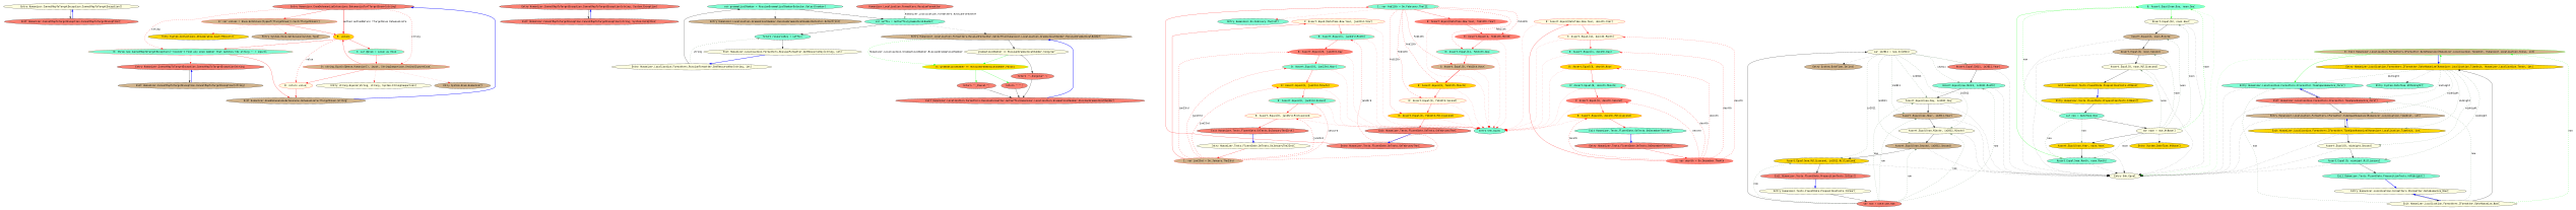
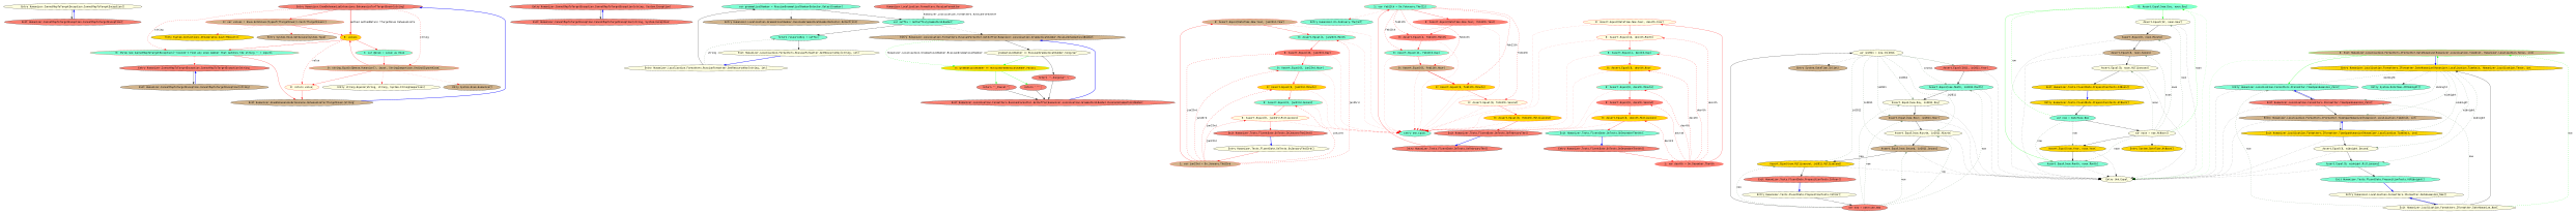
  digraph {
    fontname="JetBrains Mono"
    node [cluster="Humanizer.Tests.FluentDate.PrepositionTests.InYear()" file="PrepositionTests.cs" fillcolor=salmon fontname="JetBrains Mono" span="36-36" style=filled]
    edge [fontname="JetBrains Mono" style=solid color=red]
    n1 [cluster="Humanizer.CannotMapToTargetException.CannotMapToTargetException()" file="EnumDehumanizeExtensions.cs" fillcolor=lightyellow label="Entry Humanizer.CannotMapToTargetException.CannotMapToTargetException()"]
    n2 [cluster="Humanizer.CannotMapToTargetException.CannotMapToTargetException()" file="EnumDehumanizeExtensions.cs" label="Exit Humanizer.CannotMapToTargetException.CannotMapToTargetException()"]
    n3 [cluster="Humanizer.EnumDehumanizeExtensions.DehumanizeTo<TTargetEnum>(string)" file="EnumDehumanizeExtensions.cs" label="Entry Humanizer.EnumDehumanizeExtensions.DehumanizeTo<TTargetEnum>(string)" span="15-15"]
    n4 [cluster="Humanizer.EnumDehumanizeExtensions.DehumanizeTo<TTargetEnum>(string)" color=red community=0 file="EnumDehumanizeExtensions.cs" fillcolor=tan label="0: var values = Enum.GetValues(typeof(TTargetEnum)).Cast<TTargetEnum>()" span="18-18"]
    n5 [cluster="Humanizer.EnumDehumanizeExtensions.DehumanizeTo<TTargetEnum>(string)" color=red community=0 file="EnumDehumanizeExtensions.cs" fillcolor=tan label="0: string.Equals(@enum.Humanize(), input, StringComparison.OrdinalIgnoreCase)" span="23-23"]
    n6 [cluster="Humanizer.EnumDehumanizeExtensions.DehumanizeTo<TTargetEnum>(string)" color=red community=0 file="EnumDehumanizeExtensions.cs" fillcolor=aquamarine label="0: throw new CannotMapToTargetException(''Couldn't find any enum member that matches the string '' + input);" span="27-27"]
    n7 [cluster="Humanizer.EnumDehumanizeExtensions.DehumanizeTo<TTargetEnum>(string)" color=red community=0 file="EnumDehumanizeExtensions.cs" fillcolor=gold label="0: values" span="20-20"]
    n8 [cluster="System.Enum.GetValues(System.Type)" file="EnumDehumanizeExtensions.cs" fillcolor=tan label="Entry System.Enum.GetValues(System.Type)" span="0-0"]
    n9 [cluster="System.Collections.IEnumerable.Cast<TResult>()" file="EnumDehumanizeExtensions.cs" fillcolor=gold label="Entry System.Collections.IEnumerable.Cast<TResult>()" span="0-0"]
    n10 [cluster="Humanizer.EnumDehumanizeExtensions.DehumanizeTo<TTargetEnum>(string)" color=red community=0 file="EnumDehumanizeExtensions.cs" fillcolor=lightyellow label="0: return value;" span="24-24"]
    n11 [cluster="System.Enum.Humanize()" file="EnumDehumanizeExtensions.cs" fillcolor=tan label="Entry System.Enum.Humanize()" span="15-15"]
    n12 [cluster="string.Equals(string, string, System.StringComparison)" file="EnumDehumanizeExtensions.cs" fillcolor=lightyellow label="Entry string.Equals(string, string, System.StringComparison)" span="0-0"]
    n13 [cluster="Humanizer.EnumDehumanizeExtensions.DehumanizeTo<TTargetEnum>(string)" file="EnumDehumanizeExtensions.cs" fillcolor=tan label="Exit Humanizer.EnumDehumanizeExtensions.DehumanizeTo<TTargetEnum>(string)" span="15-15"]
    n14 [cluster="Humanizer.CannotMapToTargetException.CannotMapToTargetException(string)" file="EnumDehumanizeExtensions.cs" label="Entry Humanizer.CannotMapToTargetException.CannotMapToTargetException(string)" span="40-40"]
    n15 [cluster="Humanizer.EnumDehumanizeExtensions.DehumanizeTo<TTargetEnum>(string)" color=red community=0 file="EnumDehumanizeExtensions.cs" fillcolor=aquamarine label="0: var @enum = value as Enum" span="22-22"]
    n16 [cluster="Humanizer.CannotMapToTargetException.CannotMapToTargetException(string)" file="EnumDehumanizeExtensions.cs" fillcolor=tan label="Exit Humanizer.CannotMapToTargetException.CannotMapToTargetException(string)" span="40-40"]
    n17 [cluster="Humanizer.CannotMapToTargetException.CannotMapToTargetException(string, System.Exception)" file="EnumDehumanizeExtensions.cs" label="Entry Humanizer.CannotMapToTargetException.CannotMapToTargetException(string, System.Exception)" span="45-45"]
    n18 [cluster="Humanizer.CannotMapToTargetException.CannotMapToTargetException(string, System.Exception)" file="EnumDehumanizeExtensions.cs" label="Exit Humanizer.CannotMapToTargetException.CannotMapToTargetException(string, System.Exception)" span="45-45"]
    n19 [cluster="Humanizer.Localisation.GrammaticalNumber.RussianGrammaticalNumberDetector.Detect(int)" file="InTests.cs" fillcolor=tan label="Entry Humanizer.Localisation.GrammaticalNumber.RussianGrammaticalNumberDetector.Detect(int)" span="4-4"]
    n20 [cluster="Humanizer.Localisation.Formatters.RussianFormatter.GetResourceKey(string, int)" file="InTests.cs" fillcolor=lightyellow label="Entry Humanizer.Localisation.Formatters.RussianFormatter.GetResourceKey(string, int)" span="11-11"]
    n21 [cluster="Humanizer.Localisation.Formatters.RussianFormatter.GetResourceKey(string, int)" file="InTests.cs" fillcolor=aquamarine label="var grammaticalNumber = RussianGrammaticalNumberDetector.Detect(number)" span="13-13"]
    n22 [cluster="Humanizer.Localisation.Formatters.RussianFormatter.GetResourceKey(string, int)" file="InTests.cs" fillcolor=aquamarine label="return resourceKey + suffix;" span="15-15"]
    n23 [cluster="Humanizer.Localisation.Formatters.RussianFormatter.GetResourceKey(string, int)" file="InTests.cs" fillcolor=aquamarine label="var suffix = GetSuffix(grammaticalNumber)" span="14-14"]
    n24 [cluster="Humanizer.Localisation.Formatters.RussianFormatter.GetResourceKey(string, int)" file="InTests.cs" fillcolor=lightyellow label="Exit Humanizer.Localisation.Formatters.RussianFormatter.GetResourceKey(string, int)" span="11-11"]
    n25 [cluster="Humanizer.Localisation.Formatters.RussianFormatter.GetSuffix(Humanizer.Localisation.GrammaticalNumber.RussianGrammaticalNumber)" file="InTests.cs" fillcolor=tan label="Entry Humanizer.Localisation.Formatters.RussianFormatter.GetSuffix(Humanizer.Localisation.GrammaticalNumber.RussianGrammaticalNumber)" span="18-18"]
    n26 [cluster="Humanizer.Localisation.Formatters.RussianFormatter.GetSuffix(Humanizer.Localisation.GrammaticalNumber.RussianGrammaticalNumber)" color=green community=0 file="InTests.cs" fillcolor=gold label="0: grammaticalNumber == RussianGrammaticalNumber.Paucal" span="22-22"]
    n27 [cluster="Humanizer.Localisation.Formatters.RussianFormatter.GetSuffix(Humanizer.Localisation.GrammaticalNumber.RussianGrammaticalNumber)" file="InTests.cs" fillcolor=lightyellow label="grammaticalNumber == RussianGrammaticalNumber.Singular" span="20-20"]
    n28 [cluster="Humanizer.Localisation.Formatters.RussianFormatter.GetSuffix(Humanizer.Localisation.GrammaticalNumber.RussianGrammaticalNumber)" file="InTests.cs" label="return ''_Paucal'';" span="23-23"]
    n29 [cluster="Humanizer.Localisation.Formatters.RussianFormatter.GetSuffix(Humanizer.Localisation.GrammaticalNumber.RussianGrammaticalNumber)" file="InTests.cs" label="return '''';" span="24-24"]
    n30 [cluster="Humanizer.Localisation.Formatters.RussianFormatter.GetSuffix(Humanizer.Localisation.GrammaticalNumber.RussianGrammaticalNumber)" file="InTests.cs" label="return ''_Singular'';" span="21-21"]
    n31 [cluster="Humanizer.Localisation.Formatters.RussianFormatter.GetSuffix(Humanizer.Localisation.GrammaticalNumber.RussianGrammaticalNumber)" file="InTests.cs" label="Exit Humanizer.Localisation.Formatters.RussianFormatter.GetSuffix(Humanizer.Localisation.GrammaticalNumber.RussianGrammaticalNumber)" span="18-18"]
    n32 [file="InTests.cs" label="Humanizer.Localisation.Formatters.RussianFormatter" cluster="" span=""]
    n33 [cluster="Humanizer.On.February.The(int)" file="OnTests.cs" fillcolor=aquamarine label="Entry Humanizer.On.February.The(int)" span="280-280"]
    n34 [cluster="Unk.Equal" file="OnTests.cs" fillcolor=aquamarine label="Entry Unk.Equal" span=""]
    n35 [cluster="Humanizer.Tests.FluentDate.OnTests.OnJanuaryThe23rd()" file="OnTests.cs" fillcolor=lightyellow label="Entry Humanizer.Tests.FluentDate.OnTests.OnJanuaryThe23rd()" span="8-8"]
    n36 [cluster="Humanizer.Tests.FluentDate.OnTests.OnJanuaryThe23rd()" color=red community=0 file="OnTests.cs" fillcolor=tan label="1: var jan23rd = On.January.The23rd" span="10-10"]
-   n37 [cluster="Humanizer.Tests.FluentDate.OnTests.OnJanuaryThe23rd()" color=red community=0 file="OnTests.cs" fillcolor=lightyellow label="0: Assert.Equal(DateTime.Now.Year, jan23rd.Year)" span="11-11"]
+   n37 [cluster="Humanizer.Tests.FluentDate.OnTests.OnJanuaryThe23rd()" color=red community=0 file="OnTests.cs" fillcolor=tan label="0: Assert.Equal(DateTime.Now.Year, jan23rd.Year)" span="11-11"]
    n38 [cluster="Humanizer.Tests.FluentDate.OnTests.OnJanuaryThe23rd()" color=red community=0 file="OnTests.cs" fillcolor=aquamarine label="0: Assert.Equal(1, jan23rd.Month)" span="12-12"]
    n39 [cluster="Humanizer.Tests.FluentDate.OnTests.OnJanuaryThe23rd()" color=red community=0 file="OnTests.cs" label="0: Assert.Equal(23, jan23rd.Day)" span="13-13"]
    n40 [cluster="Humanizer.Tests.FluentDate.OnTests.OnJanuaryThe23rd()" color=red community=0 file="OnTests.cs" fillcolor=aquamarine label="0: Assert.Equal(0, jan23rd.Hour)" span="14-14"]
    n41 [cluster="Humanizer.Tests.FluentDate.OnTests.OnJanuaryThe23rd()" color=red community=0 file="OnTests.cs" fillcolor=gold label="0: Assert.Equal(0, jan23rd.Minute)" span="15-15"]
    n42 [cluster="Humanizer.Tests.FluentDate.OnTests.OnJanuaryThe23rd()" color=red community=0 file="OnTests.cs" fillcolor=aquamarine label="0: Assert.Equal(0, jan23rd.Second)" span="16-16"]
    n43 [cluster="Humanizer.Tests.FluentDate.OnTests.OnJanuaryThe23rd()" color=red community=0 file="OnTests.cs" fillcolor=lightyellow label="0: Assert.Equal(0, jan23rd.Millisecond)" span="17-17"]
    n44 [cluster="Humanizer.Tests.FluentDate.OnTests.OnJanuaryThe23rd()" file="OnTests.cs" label="Exit Humanizer.Tests.FluentDate.OnTests.OnJanuaryThe23rd()" span="8-8"]
    n45 [cluster="Humanizer.Tests.FluentDate.OnTests.OnDecemberThe4th()" file="OnTests.cs" label="Entry Humanizer.Tests.FluentDate.OnTests.OnDecemberThe4th()" span="21-21"]
    n46 [cluster="Humanizer.Tests.FluentDate.OnTests.OnDecemberThe4th()" color=red community=0 file="OnTests.cs" label="1: var dec4th = On.December.The4th" span="23-23"]
    n47 [cluster="Humanizer.Tests.FluentDate.OnTests.OnDecemberThe4th()" color=red community=0 file="OnTests.cs" fillcolor=lightyellow label="0: Assert.Equal(DateTime.Now.Year, dec4th.Year)" span="24-24"]
    n48 [cluster="Humanizer.Tests.FluentDate.OnTests.OnDecemberThe4th()" color=red community=0 file="OnTests.cs" fillcolor=lightyellow label="0: Assert.Equal(12, dec4th.Month)" span="25-25"]
    n49 [cluster="Humanizer.Tests.FluentDate.OnTests.OnDecemberThe4th()" color=red community=0 file="OnTests.cs" fillcolor=aquamarine label="0: Assert.Equal(4, dec4th.Day)" span="26-26"]
    n50 [cluster="Humanizer.Tests.FluentDate.OnTests.OnDecemberThe4th()" color=red community=0 file="OnTests.cs" fillcolor=gold label="0: Assert.Equal(0, dec4th.Hour)" span="27-27"]
    n51 [cluster="Humanizer.Tests.FluentDate.OnTests.OnDecemberThe4th()" color=red community=0 file="OnTests.cs" fillcolor=aquamarine label="0: Assert.Equal(0, dec4th.Minute)" span="28-28"]
    n52 [cluster="Humanizer.Tests.FluentDate.OnTests.OnDecemberThe4th()" color=red community=0 file="OnTests.cs" label="0: Assert.Equal(0, dec4th.Second)" span="29-29"]
    n53 [cluster="Humanizer.Tests.FluentDate.OnTests.OnDecemberThe4th()" color=red community=0 file="OnTests.cs" fillcolor=gold label="0: Assert.Equal(0, dec4th.Millisecond)" span="30-30"]
    n54 [cluster="Humanizer.Tests.FluentDate.OnTests.OnDecemberThe4th()" file="OnTests.cs" fillcolor=aquamarine label="Exit Humanizer.Tests.FluentDate.OnTests.OnDecemberThe4th()" span="21-21"]
    n55 [cluster="Humanizer.Tests.FluentDate.OnTests.OnFebruaryThe()" file="OnTests.cs" label="Entry Humanizer.Tests.FluentDate.OnTests.OnFebruaryThe()" span="34-34"]
    n56 [cluster="Humanizer.Tests.FluentDate.OnTests.OnFebruaryThe()" color=red community=0 file="OnTests.cs" fillcolor=aquamarine label="1: var feb11th = On.February.The(11)"]
    n57 [cluster="Humanizer.Tests.FluentDate.OnTests.OnFebruaryThe()" color=red community=0 file="OnTests.cs" label="0: Assert.Equal(DateTime.Now.Year, feb11th.Year)" span="37-37"]
    n58 [cluster="Humanizer.Tests.FluentDate.OnTests.OnFebruaryThe()" color=red community=0 file="OnTests.cs" label="0: Assert.Equal(2, feb11th.Month)" span="38-38"]
    n59 [cluster="Humanizer.Tests.FluentDate.OnTests.OnFebruaryThe()" color=red community=0 file="OnTests.cs" fillcolor=aquamarine label="0: Assert.Equal(11, feb11th.Day)" span="39-39"]
    n60 [cluster="Humanizer.Tests.FluentDate.OnTests.OnFebruaryThe()" color=red community=0 file="OnTests.cs" fillcolor=tan label="0: Assert.Equal(0, feb11th.Hour)" span="40-40"]
    n61 [cluster="Humanizer.Tests.FluentDate.OnTests.OnFebruaryThe()" color=red community=0 file="OnTests.cs" fillcolor=gold label="0: Assert.Equal(0, feb11th.Minute)" span="41-41"]
    n62 [cluster="Humanizer.Tests.FluentDate.OnTests.OnFebruaryThe()" color=red community=0 file="OnTests.cs" fillcolor=lightyellow label="0: Assert.Equal(0, feb11th.Second)" span="42-42"]
    n63 [cluster="Humanizer.Tests.FluentDate.OnTests.OnFebruaryThe()" color=red community=0 file="OnTests.cs" fillcolor=gold label="0: Assert.Equal(0, feb11th.Millisecond)" span="43-43"]
    n64 [cluster="Humanizer.Tests.FluentDate.OnTests.OnFebruaryThe()" file="OnTests.cs" label="Exit Humanizer.Tests.FluentDate.OnTests.OnFebruaryThe()" span="34-34"]
    n65 [cluster="System.DateTime.In(int)" fillcolor=tan label="Entry System.DateTime.In(int)"]
    n66 [fillcolor=lightyellow label="Entry Humanizer.Tests.FluentDate.PrepositionTests.InYear()"]
    n67 [label="var now = DateTime.Now" span="38-38"]
    n68 [fillcolor=aquamarine label="Assert.Equal(now.Month, in2011.Month)" span="41-41"]
    n69 [fillcolor=lightyellow label="Assert.Equal(now.Day, in2011.Day)" span="42-42"]
    n70 [fillcolor=tan label="Assert.Equal(now.Hour, in2011.Hour)" span="43-43"]
    n71 [fillcolor=lightyellow label="Assert.Equal(now.Minute, in2011.Minute)" span="44-44"]
    n72 [fillcolor=tan label="Assert.Equal(now.Second, in2011.Second)" span="45-45"]
    n73 [fillcolor=gold label="Assert.Equal(now.Millisecond, in2011.Millisecond)" span="46-46"]
    n74 [fillcolor=lightyellow label="var in2011 = now.In(2011)" span="39-39"]
    n75 [cluster="Unk.Equal" fillcolor=lightyellow label="Entry Unk.Equal" span=""]
    n76 [label="Exit Humanizer.Tests.FluentDate.PrepositionTests.InYear()"]
    n77 [label="Assert.Equal(2011, in2011.Year)" span="40-40"]
    n78 [cluster="Humanizer.Localisation.Formatters.IFormatter.DateHumanize_Now()" fillcolor=lightyellow label="Entry Humanizer.Localisation.Formatters.IFormatter.DateHumanize_Now()" span="13-13"]
    n79 [cluster="Humanizer.Localisation.Formatters.IFormatter.DateHumanize_Now()" fillcolor=lightyellow label="Exit Humanizer.Localisation.Formatters.IFormatter.DateHumanize_Now()" span="13-13"]
    n80 [cluster="Humanizer.Localisation.Formatters.IFormatter.DateHumanize(Humanizer.Localisation.TimeUnit, Humanizer.Localisation.Tense, int)" color=green community=0 fillcolor=tan label="0: Exit Humanizer.Localisation.Formatters.IFormatter.DateHumanize(Humanizer.Localisation.TimeUnit, Humanizer.Localisation.Tense, int)" span="22-22"]
    n81 [cluster="Humanizer.Localisation.Formatters.IFormatter.DateHumanize(Humanizer.Localisation.TimeUnit, Humanizer.Localisation.Tense, int)" fillcolor=gold label="Entry Humanizer.Localisation.Formatters.IFormatter.DateHumanize(Humanizer.Localisation.TimeUnit, Humanizer.Localisation.Tense, int)" span="22-22"]
    n82 [cluster="Humanizer.Localisation.Formatters.IFormatter.TimeSpanHumanize_Zero()" fillcolor=aquamarine label="Entry Humanizer.Localisation.Formatters.IFormatter.TimeSpanHumanize_Zero()" span="28-28"]
    n83 [cluster="Humanizer.Localisation.Formatters.IFormatter.TimeSpanHumanize_Zero()" label="Exit Humanizer.Localisation.Formatters.IFormatter.TimeSpanHumanize_Zero()" span="28-28"]
    n84 [cluster="Humanizer.Localisation.Formatters.IFormatter.TimeSpanHumanize(Humanizer.Localisation.TimeUnit, int)" fillcolor=tan label="Entry Humanizer.Localisation.Formatters.IFormatter.TimeSpanHumanize(Humanizer.Localisation.TimeUnit, int)"]
    n85 [cluster="Humanizer.Localisation.Formatters.IFormatter.TimeSpanHumanize(Humanizer.Localisation.TimeUnit, int)" fillcolor=gold label="Exit Humanizer.Localisation.Formatters.IFormatter.TimeSpanHumanize(Humanizer.Localisation.TimeUnit, int)"]
    n86 [cluster="Humanizer.Tests.FluentDate.PrepositionTests.AtMidnight()" fillcolor=lightyellow label="Assert.Equal(0, midnight.Second)" span="17-17"]
    n87 [cluster="Humanizer.Tests.FluentDate.PrepositionTests.AtMidnight()" fillcolor=aquamarine label="Assert.Equal(0, midnight.Millisecond)" span="18-18"]
    n88 [cluster="System.DateTime.AtMidnight()" fillcolor=aquamarine label="Entry System.DateTime.AtMidnight()" span="15-15"]
    n89 [cluster="Humanizer.Tests.FluentDate.PrepositionTests.AtMidnight()" fillcolor=aquamarine label="Exit Humanizer.Tests.FluentDate.PrepositionTests.AtMidnight()" span="8-8"]
    n90 [cluster="System.DateTime.AtNoon()" fillcolor=gold label="Entry System.DateTime.AtNoon()" span="25-25"]
    n91 [cluster="Humanizer.Tests.FluentDate.PrepositionTests.AtNoon()" fillcolor=gold label="Entry Humanizer.Tests.FluentDate.PrepositionTests.AtNoon()" span="22-22"]
    n92 [cluster="Humanizer.Tests.FluentDate.PrepositionTests.AtNoon()" fillcolor=aquamarine label="var now = DateTime.Now" span="24-24"]
    n93 [cluster="Humanizer.Tests.FluentDate.PrepositionTests.AtNoon()" color=green community=0 fillcolor=aquamarine label="0: Assert.Equal(now.Day, noon.Day)" span="28-28"]
    n94 [cluster="Humanizer.Tests.FluentDate.PrepositionTests.AtNoon()" fillcolor=lightyellow label="var noon = now.AtNoon()" span="25-25"]
    n95 [cluster="Humanizer.Tests.FluentDate.PrepositionTests.AtNoon()" fillcolor=aquamarine label="Assert.Equal(now.Month, noon.Month)" span="27-27"]
    n96 [cluster="Humanizer.Tests.FluentDate.PrepositionTests.AtNoon()" fillcolor=gold label="Assert.Equal(now.Year, noon.Year)" span="26-26"]
    n97 [cluster="Humanizer.Tests.FluentDate.PrepositionTests.AtNoon()" fillcolor=lightyellow label="Assert.Equal(12, noon.Hour)" span="29-29"]
    n98 [cluster="Humanizer.Tests.FluentDate.PrepositionTests.AtNoon()" fillcolor=tan label="Assert.Equal(0, noon.Minute)" span="30-30"]
    n99 [cluster="Humanizer.Tests.FluentDate.PrepositionTests.AtNoon()" fillcolor=tan label="Assert.Equal(0, noon.Second)" span="31-31"]
    n100 [cluster="Humanizer.Tests.FluentDate.PrepositionTests.AtNoon()" fillcolor=lightyellow label="Assert.Equal(0, noon.Millisecond)" span="32-32"]
    n101 [cluster="Humanizer.Tests.FluentDate.PrepositionTests.AtNoon()" fillcolor=gold label="Exit Humanizer.Tests.FluentDate.PrepositionTests.AtNoon()" span="22-22"]
    n1 -> n2 [color=""]
    n2 -> n1 [color=blue style=bold]
    n3 -> n4
    n3 -> n5 [label=string style=dashed]
    n3 -> n6 [label=string style=dashed]
    n3 -> n7 [label="method methodReturn TTargetEnum DehumanizeTo" style=bold]
    n4 -> n7
    n4 -> n8 [style=dotted]
    n4 -> n9 [style=dotted]
    n5 -> n7
    n5 -> n10
    n5 -> n11 [style=dotted]
    n5 -> n12 [style=dotted]
    n6 -> n13
    n6 -> n14 [style=dotted]
    n7 -> n6
    n7 -> n10 [label=value style=dashed]
    n7 -> n15
    n10 -> n13
    n13 -> n3 [color=blue style=bold]
    n14 -> n16 [color=""]
    n15 -> n5
    n16 -> n14 [color=blue style=bold]
    n17 -> n18 [color=""]
    n18 -> n17 [color=blue style=bold]
    n20 -> n21 [color=""]
    n20 -> n22 [color=darkseagreen4 label=string style=dashed]
    n21 -> n19 [style=dotted color=""]
    n21 -> n23 [color=""]
    n22 -> n24 [color=""]
    n23 -> n22 [color=""]
    n23 -> n25 [style=dotted color=""]
    n24 -> n20 [color=blue style=bold]
    n25 -> n26 [color=green label="Humanizer.Localisation.GrammaticalNumber.RussianGrammaticalNumber" style=dashed]
    n25 -> n27 [color=""]
    n26 -> n28 [color=green]
    n26 -> n29 [color=green]
    n27 -> n26 [color=green]
    n27 -> n30 [color=""]
    n28 -> n31 [color=""]
    n29 -> n31 [color=""]
    n30 -> n31 [color=""]
    n31 -> n25 [color=blue style=bold]
    n32 -> n23 [color=darkseagreen4 label="Humanizer.Localisation.Formatters.RussianFormatter" style=dashed]
    n35 -> n36
    n36 -> n37
    n36 -> n38 [label=jan23rd style=dashed]
    n36 -> n39 [label=jan23rd style=dashed]
    n36 -> n40 [label=jan23rd style=dashed]
    n36 -> n41 [label=jan23rd style=dashed]
    n36 -> n42 [label=jan23rd style=dashed]
    n36 -> n43 [label=jan23rd style=dashed]
    n37 -> n34 [style=dotted]
    n37 -> n38
    n38 -> n34 [style=dotted]
    n38 -> n39
    n39 -> n34 [style=dotted]
    n39 -> n40
    n40 -> n34 [style=dotted]
    n40 -> n41
    n41 -> n34 [style=dotted]
    n41 -> n42
    n42 -> n34 [style=dotted]
    n42 -> n43
    n43 -> n34 [style=dotted]
    n43 -> n44
    n44 -> n35 [color=blue style=bold]
    n45 -> n46
    n46 -> n47
    n46 -> n48 [label=dec4th style=dashed]
    n46 -> n49 [label=dec4th style=dashed]
    n46 -> n50 [label=dec4th style=dashed]
    n46 -> n51 [label=dec4th style=dashed]
    n46 -> n52 [label=dec4th style=dashed]
    n46 -> n53 [label=dec4th style=dashed]
    n47 -> n34 [style=dotted]
    n47 -> n48
    n48 -> n34 [style=dotted]
    n48 -> n49
    n49 -> n34 [style=dotted]
    n49 -> n50
    n50 -> n34 [style=dotted]
    n50 -> n51
    n51 -> n34 [style=dotted]
    n51 -> n52
    n52 -> n34 [style=dotted]
    n52 -> n53
    n53 -> n34 [style=dotted]
    n53 -> n54
    n54 -> n45 [color=blue style=bold]
    n55 -> n56
    n56 -> n33 [style=dotted]
    n56 -> n57
    n56 -> n58 [label=feb11th style=dashed]
    n56 -> n59 [label=feb11th style=dashed]
    n56 -> n60 [label=feb11th style=dashed]
    n56 -> n61 [label=feb11th style=dashed]
    n56 -> n62 [label=feb11th style=dashed]
-   n56 -> n63 [label=feb11th style=dashed]
    n57 -> n34 [style=dotted]
    n57 -> n58
    n58 -> n34 [style=dotted]
    n58 -> n59
    n59 -> n34 [style=dotted]
    n59 -> n60
    n60 -> n34 [style=dotted]
    n60 -> n61 [style=bold]
    n61 -> n34 [style=dotted]
    n61 -> n62
    n62 -> n34 [style=dotted]
    n62 -> n63
    n63 -> n34 [style=dotted]
    n63 -> n64
    n64 -> n55 [color=blue style=bold]
    n66 -> n67 [color=""]
    n67 -> n68 [color=darkseagreen4 label=now style=dashed]
    n67 -> n69 [color=darkseagreen4 label=now style=dashed]
    n67 -> n70 [color=darkseagreen4 label=now style=dashed]
    n67 -> n71 [color=darkseagreen4 label=now style=dashed]
    n67 -> n72 [color=darkseagreen4 label=now style=dashed]
    n67 -> n73 [color=darkseagreen4 label=now style=dashed]
    n67 -> n74 [color=""]
    n68 -> n69 [color=""]
    n68 -> n75 [style=dotted color=""]
    n69 -> n70 [color=""]
    n69 -> n75 [style=dotted color=""]
    n70 -> n71 [color=""]
    n70 -> n75 [style=dotted color=""]
    n71 -> n72 [color=""]
    n71 -> n75 [style=dotted color=""]
    n72 -> n73 [color=""]
    n72 -> n75 [style=dotted color=""]
    n73 -> n75 [style=dotted color=""]
    n73 -> n76 [color=""]
    n74 -> n65 [style=dotted color=""]
    n74 -> n68 [color=darkseagreen4 label=in2011 style=dashed]
    n74 -> n69 [color=darkseagreen4 label=in2011 style=dashed]
    n74 -> n70 [color=darkseagreen4 label=in2011 style=dashed]
    n74 -> n71 [color=darkseagreen4 label=in2011 style=dashed]
    n74 -> n72 [color=darkseagreen4 label=in2011 style=dashed]
    n74 -> n73 [color=darkseagreen4 label=in2011 style=dashed]
    n74 -> n77 [color=darkseagreen4]
    n76 -> n66 [color=blue style=bold]
    n77 -> n68 [color=""]
    n77 -> n75 [style=dotted color=""]
    n78 -> n79 [color=""]
    n79 -> n78 [color=blue style=bold]
    n79 -> n80 [color=green label=now style=dashed]
    n79 -> n81 [color=""]
    n79 -> n82 [color=darkseagreen4 label=now style=dashed]
    n79 -> n83 [color=darkseagreen4 label=now style=dashed]
    n80 -> n75 [color=green style=dotted]
    n80 -> n81 [color=blue style=bold]
    n80 -> n82 [color=green]
    n81 -> n80 [color=green]
    n81 -> n82 [color=darkseagreen4 label=midnight style=dashed]
    n81 -> n83 [color=darkseagreen4 label=midnight style=dashed]
    n81 -> n84 [color=darkseagreen4 label=midnight style=dashed]
    n81 -> n85 [color=darkseagreen4 label=midnight style=dashed]
    n81 -> n86 [color=darkseagreen4 label=midnight style=dashed]
    n81 -> n87 [color=darkseagreen4 label=midnight style=dashed]
    n81 -> n88 [style=dotted color=""]
    n82 -> n75 [style=dotted color=""]
    n82 -> n83 [color=""]
    n83 -> n75 [style=dotted color=""]
    n83 -> n82 [color=blue style=bold]
    n83 -> n84 [color=""]
    n84 -> n75 [style=dotted color=""]
    n84 -> n85 [color=""]
    n85 -> n75 [style=dotted color=""]
    n85 -> n84 [color=blue style=bold]
    n85 -> n86 [color=""]
    n86 -> n75 [style=dotted color=""]
    n86 -> n87 [color=""]
    n87 -> n75 [style=dotted color=""]
    n87 -> n89 [color=""]
    n89 -> n78 [color=blue style=bold]
    n91 -> n92 [color=""]
    n92 -> n93 [color=green label=now style=dashed]
    n92 -> n94 [color=""]
    n92 -> n95 [color=darkseagreen4 label=now style=dashed]
    n92 -> n96 [color=darkseagreen4 label=now style=dashed]
    n93 -> n75 [color=green style=dotted]
    n93 -> n97 [color=green]
    n94 -> n90 [style=dotted color=""]
    n94 -> n93 [color=green label=noon style=dashed]
    n94 -> n95 [color=darkseagreen4 label=noon style=dashed]
    n94 -> n96 [color=""]
    n94 -> n97 [color=darkseagreen4 label=noon style=dashed]
    n94 -> n98 [color=darkseagreen4 label=noon style=dashed]
    n94 -> n99 [color=darkseagreen4 label=noon style=dashed]
    n94 -> n100 [color=darkseagreen4 label=noon style=dashed]
    n95 -> n75 [style=dotted color=""]
    n95 -> n93 [color=green]
    n96 -> n75 [style=dotted color=""]
    n96 -> n95 [color=""]
    n97 -> n75 [style=dotted color=""]
    n97 -> n98 [color=""]
    n98 -> n75 [style=dotted color=""]
    n98 -> n99 [color=""]
    n99 -> n75 [style=dotted color=""]
    n99 -> n100 [color=""]
    n100 -> n75 [style=dotted color=""]
    n100 -> n101 [color=""]
    n101 -> n91 [color=blue style=bold]
  }
